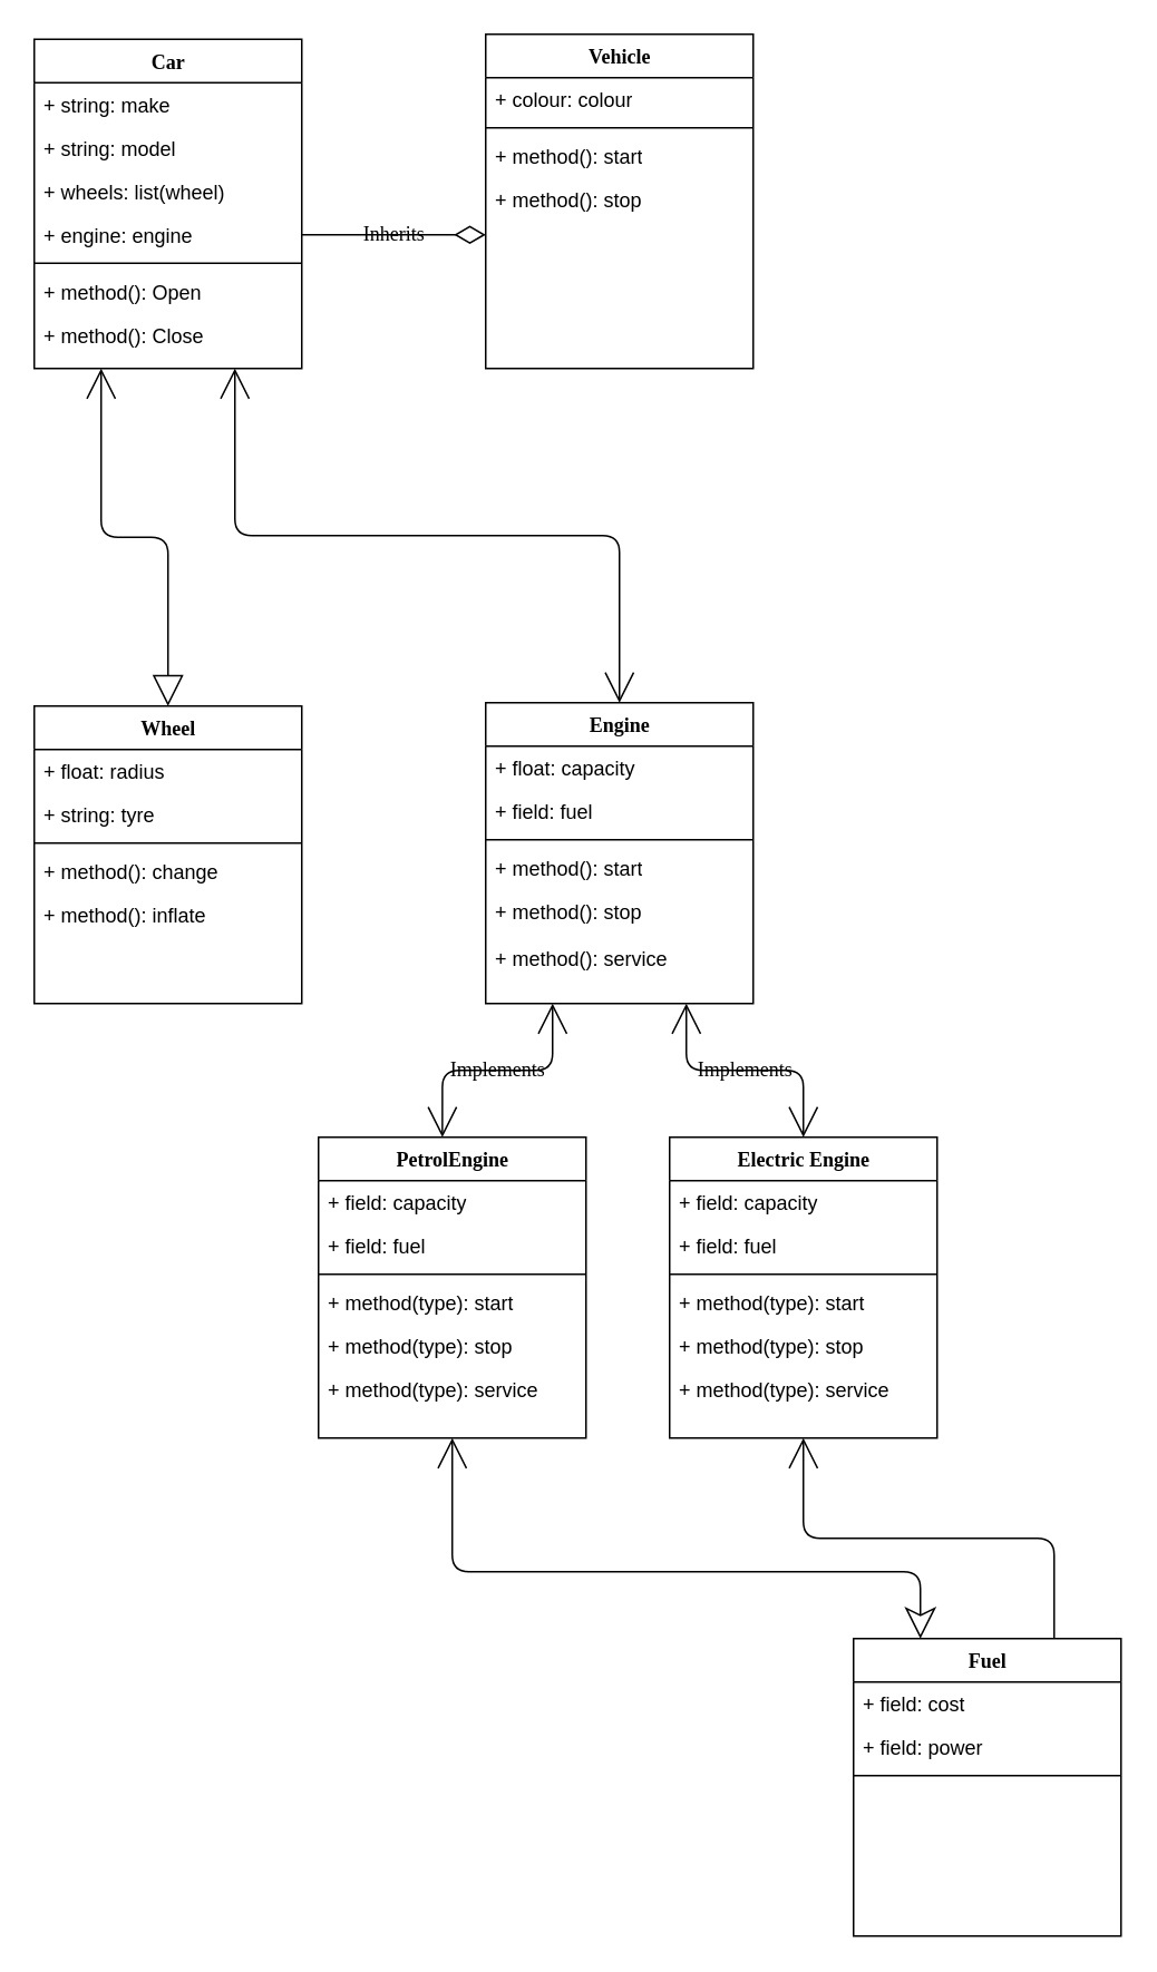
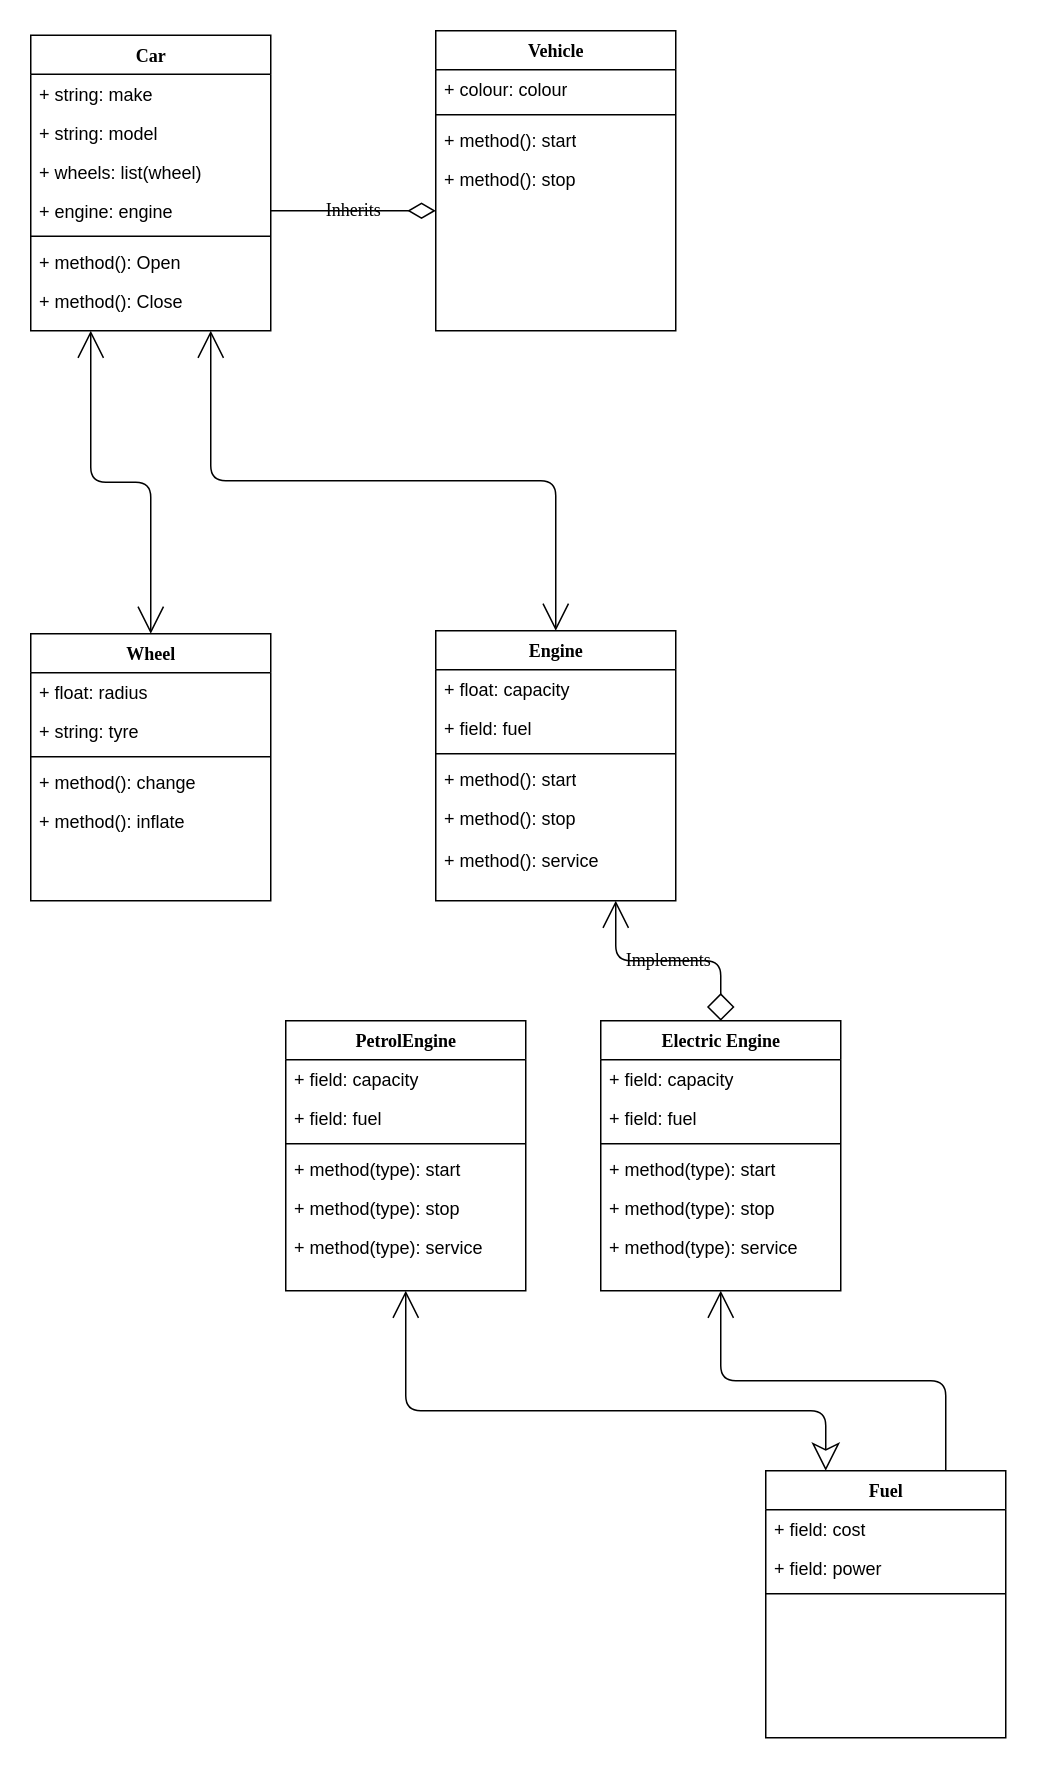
  <mxCell id="0" />
  <mxCell id="1" parent="0" />
  <mxCell id="2" style="edgeStyle=orthogonalEdgeStyle;html=1;labelBackgroundColor=none;startFill=0;startSize=16;endArrow=open;endFill=0;endSize=16;fontFamily=Verdana;fontSize=12;startArrow=open;entryX=0.5;entryY=0;entryDx=0;entryDy=0;exitX=0.75;exitY=1;exitDx=0;exitDy=0;" edge="1" parent="1" source="3" target="22"><mxGeometry relative="1" as="geometry" /></mxCell>
  <mxCell id="3" value="Car" style="swimlane;html=1;fontStyle=1;align=center;verticalAlign=top;childLayout=stackLayout;horizontal=1;startSize=26;horizontalStack=0;resizeParent=1;resizeLast=0;collapsible=1;marginBottom=0;swimlaneFillColor=#ffffff;rounded=0;shadow=0;comic=0;labelBackgroundColor=none;strokeWidth=1;fillColor=none;fontFamily=Verdana;fontSize=12" vertex="1" parent="1"><mxGeometry x="20" y="23" width="160" height="197" as="geometry" /></mxCell>
  <mxCell id="4" value="+ string: make" style="text;html=1;strokeColor=none;fillColor=none;align=left;verticalAlign=top;spacingLeft=4;spacingRight=4;whiteSpace=wrap;overflow=hidden;rotatable=0;points=[[0,0.5],[1,0.5]];portConstraint=eastwest;" vertex="1" parent="3"><mxGeometry y="26" width="160" height="26" as="geometry" /></mxCell>
  <mxCell id="5" value="+ string: model" style="text;html=1;strokeColor=none;fillColor=none;align=left;verticalAlign=top;spacingLeft=4;spacingRight=4;whiteSpace=wrap;overflow=hidden;rotatable=0;points=[[0,0.5],[1,0.5]];portConstraint=eastwest;" vertex="1" parent="3"><mxGeometry y="52" width="160" height="26" as="geometry" /></mxCell>
  <mxCell id="6" value="+ wheels: list(wheel)" style="text;html=1;strokeColor=none;fillColor=none;align=left;verticalAlign=top;spacingLeft=4;spacingRight=4;whiteSpace=wrap;overflow=hidden;rotatable=0;points=[[0,0.5],[1,0.5]];portConstraint=eastwest;" vertex="1" parent="3"><mxGeometry y="78" width="160" height="26" as="geometry" /></mxCell>
  <mxCell id="7" value="+ engine: engine" style="text;html=1;strokeColor=none;fillColor=none;align=left;verticalAlign=top;spacingLeft=4;spacingRight=4;whiteSpace=wrap;overflow=hidden;rotatable=0;points=[[0,0.5],[1,0.5]];portConstraint=eastwest;" vertex="1" parent="3"><mxGeometry y="104" width="160" height="26" as="geometry" /></mxCell>
  <mxCell id="8" value="" style="line;html=1;strokeWidth=1;fillColor=none;align=left;verticalAlign=middle;spacingTop=-1;spacingLeft=3;spacingRight=3;rotatable=0;labelPosition=right;points=[];portConstraint=eastwest;" vertex="1" parent="3"><mxGeometry y="130" width="160" height="8" as="geometry" /></mxCell>
  <mxCell id="9" value="+ method(): Open" style="text;html=1;strokeColor=none;fillColor=none;align=left;verticalAlign=top;spacingLeft=4;spacingRight=4;whiteSpace=wrap;overflow=hidden;rotatable=0;points=[[0,0.5],[1,0.5]];portConstraint=eastwest;" vertex="1" parent="3"><mxGeometry y="138" width="160" height="26" as="geometry" /></mxCell>
  <mxCell id="10" value="+ method(): Close" style="text;html=1;strokeColor=none;fillColor=none;align=left;verticalAlign=top;spacingLeft=4;spacingRight=4;whiteSpace=wrap;overflow=hidden;rotatable=0;points=[[0,0.5],[1,0.5]];portConstraint=eastwest;" vertex="1" parent="3"><mxGeometry y="164" width="160" height="26" as="geometry" /></mxCell>
  <mxCell id="11" value="Vehicle" style="swimlane;html=1;fontStyle=1;align=center;verticalAlign=top;childLayout=stackLayout;horizontal=1;startSize=26;horizontalStack=0;resizeParent=1;resizeLast=0;collapsible=1;marginBottom=0;swimlaneFillColor=#ffffff;rounded=0;shadow=0;comic=0;labelBackgroundColor=none;strokeWidth=1;fillColor=none;fontFamily=Verdana;fontSize=12" vertex="1" parent="1"><mxGeometry x="290" y="20" width="160" height="200" as="geometry" /></mxCell>
  <mxCell id="12" value="+ colour: colour" style="text;html=1;strokeColor=none;fillColor=none;align=left;verticalAlign=top;spacingLeft=4;spacingRight=4;whiteSpace=wrap;overflow=hidden;rotatable=0;points=[[0,0.5],[1,0.5]];portConstraint=eastwest;" vertex="1" parent="11"><mxGeometry y="26" width="160" height="26" as="geometry" /></mxCell>
  <mxCell id="13" value="" style="line;html=1;strokeWidth=1;fillColor=none;align=left;verticalAlign=middle;spacingTop=-1;spacingLeft=3;spacingRight=3;rotatable=0;labelPosition=right;points=[];portConstraint=eastwest;" vertex="1" parent="11"><mxGeometry y="52" width="160" height="8" as="geometry" /></mxCell>
  <mxCell id="14" value="+ method(): start" style="text;html=1;strokeColor=none;fillColor=none;align=left;verticalAlign=top;spacingLeft=4;spacingRight=4;whiteSpace=wrap;overflow=hidden;rotatable=0;points=[[0,0.5],[1,0.5]];portConstraint=eastwest;" vertex="1" parent="11"><mxGeometry y="60" width="160" height="26" as="geometry" /></mxCell>
  <mxCell id="15" value="+ method(): stop" style="text;html=1;strokeColor=none;fillColor=none;align=left;verticalAlign=top;spacingLeft=4;spacingRight=4;whiteSpace=wrap;overflow=hidden;rotatable=0;points=[[0,0.5],[1,0.5]];portConstraint=eastwest;" vertex="1" parent="11"><mxGeometry y="86" width="160" height="26" as="geometry" /></mxCell>
  <mxCell id="16" value="Wheel" style="swimlane;html=1;fontStyle=1;align=center;verticalAlign=top;childLayout=stackLayout;horizontal=1;startSize=26;horizontalStack=0;resizeParent=1;resizeLast=0;collapsible=1;marginBottom=0;swimlaneFillColor=#ffffff;rounded=0;shadow=0;comic=0;labelBackgroundColor=none;strokeWidth=1;fillColor=none;fontFamily=Verdana;fontSize=12" vertex="1" parent="1"><mxGeometry x="20" y="422" width="160" height="178" as="geometry" /></mxCell>
  <mxCell id="17" value="+ float: radius" style="text;html=1;strokeColor=none;fillColor=none;align=left;verticalAlign=top;spacingLeft=4;spacingRight=4;whiteSpace=wrap;overflow=hidden;rotatable=0;points=[[0,0.5],[1,0.5]];portConstraint=eastwest;" vertex="1" parent="16"><mxGeometry y="26" width="160" height="26" as="geometry" /></mxCell>
  <mxCell id="18" value="+ string: tyre" style="text;html=1;strokeColor=none;fillColor=none;align=left;verticalAlign=top;spacingLeft=4;spacingRight=4;whiteSpace=wrap;overflow=hidden;rotatable=0;points=[[0,0.5],[1,0.5]];portConstraint=eastwest;" vertex="1" parent="16"><mxGeometry y="52" width="160" height="26" as="geometry" /></mxCell>
  <mxCell id="19" value="" style="line;html=1;strokeWidth=1;fillColor=none;align=left;verticalAlign=middle;spacingTop=-1;spacingLeft=3;spacingRight=3;rotatable=0;labelPosition=right;points=[];portConstraint=eastwest;" vertex="1" parent="16"><mxGeometry y="78" width="160" height="8" as="geometry" /></mxCell>
  <mxCell id="20" value="+ method(): change" style="text;html=1;strokeColor=none;fillColor=none;align=left;verticalAlign=top;spacingLeft=4;spacingRight=4;whiteSpace=wrap;overflow=hidden;rotatable=0;points=[[0,0.5],[1,0.5]];portConstraint=eastwest;" vertex="1" parent="16"><mxGeometry y="86" width="160" height="26" as="geometry" /></mxCell>
  <mxCell id="21" value="+ method(): inflate" style="text;html=1;strokeColor=none;fillColor=none;align=left;verticalAlign=top;spacingLeft=4;spacingRight=4;whiteSpace=wrap;overflow=hidden;rotatable=0;points=[[0,0.5],[1,0.5]];portConstraint=eastwest;" vertex="1" parent="16"><mxGeometry y="112" width="160" height="26" as="geometry" /></mxCell>
  <mxCell id="22" value="Engine" style="swimlane;html=1;fontStyle=1;align=center;verticalAlign=top;childLayout=stackLayout;horizontal=1;startSize=26;horizontalStack=0;resizeParent=1;resizeLast=0;collapsible=1;marginBottom=0;swimlaneFillColor=#ffffff;rounded=0;shadow=0;comic=0;labelBackgroundColor=none;strokeWidth=1;fillColor=none;fontFamily=Verdana;fontSize=12" vertex="1" parent="1"><mxGeometry x="290" y="420" width="160" height="180" as="geometry" /></mxCell>
  <mxCell id="23" value="+ float: capacity" style="text;html=1;strokeColor=none;fillColor=none;align=left;verticalAlign=top;spacingLeft=4;spacingRight=4;whiteSpace=wrap;overflow=hidden;rotatable=0;points=[[0,0.5],[1,0.5]];portConstraint=eastwest;" vertex="1" parent="22"><mxGeometry y="26" width="160" height="26" as="geometry" /></mxCell>
  <mxCell id="24" value="+ field: fuel" style="text;html=1;strokeColor=none;fillColor=none;align=left;verticalAlign=top;spacingLeft=4;spacingRight=4;whiteSpace=wrap;overflow=hidden;rotatable=0;points=[[0,0.5],[1,0.5]];portConstraint=eastwest;" vertex="1" parent="22"><mxGeometry y="52" width="160" height="26" as="geometry" /></mxCell>
  <mxCell id="25" value="" style="line;html=1;strokeWidth=1;fillColor=none;align=left;verticalAlign=middle;spacingTop=-1;spacingLeft=3;spacingRight=3;rotatable=0;labelPosition=right;points=[];portConstraint=eastwest;" vertex="1" parent="22"><mxGeometry y="78" width="160" height="8" as="geometry" /></mxCell>
  <mxCell id="26" value="+ method(): start" style="text;html=1;strokeColor=none;fillColor=none;align=left;verticalAlign=top;spacingLeft=4;spacingRight=4;whiteSpace=wrap;overflow=hidden;rotatable=0;points=[[0,0.5],[1,0.5]];portConstraint=eastwest;" vertex="1" parent="22"><mxGeometry y="86" width="160" height="26" as="geometry" /></mxCell>
  <mxCell id="27" value="+ method(): stop" style="text;html=1;strokeColor=none;fillColor=none;align=left;verticalAlign=top;spacingLeft=4;spacingRight=4;whiteSpace=wrap;overflow=hidden;rotatable=0;points=[[0,0.5],[1,0.5]];portConstraint=eastwest;" vertex="1" parent="22"><mxGeometry y="112" width="160" height="28" as="geometry" /></mxCell>
  <mxCell id="28" value="+ method(): service" style="text;html=1;strokeColor=none;fillColor=none;align=left;verticalAlign=top;spacingLeft=4;spacingRight=4;whiteSpace=wrap;overflow=hidden;rotatable=0;points=[[0,0.5],[1,0.5]];portConstraint=eastwest;" vertex="1" parent="22"><mxGeometry y="140" width="160" height="26" as="geometry" /></mxCell>
  <mxCell id="29" value="Inherits" style="edgeStyle=elbowEdgeStyle;html=1;labelBackgroundColor=none;startFill=0;startSize=8;endArrow=diamondThin;endFill=0;endSize=16;fontFamily=Verdana;fontSize=12;elbow=vertical;exitX=1;exitY=0.5;exitDx=0;exitDy=0;" edge="1" parent="1" source="7" target="11"><mxGeometry relative="1" as="geometry"><mxPoint x="180" y="199.882" as="sourcePoint" /></mxGeometry></mxCell>
- <mxCell id="30" style="edgeStyle=orthogonalEdgeStyle;html=1;labelBackgroundColor=none;startFill=0;startSize=16;endArrow=block;endFill=0;endSize=16;fontFamily=Verdana;fontSize=12;startArrow=open;exitX=0.25;exitY=1;exitDx=0;exitDy=0;entryX=0.5;entryY=0;entryDx=0;entryDy=0;" edge="1" parent="1" source="3" target="16"><mxGeometry relative="1" as="geometry"><mxPoint x="130" y="260" as="sourcePoint" /><mxPoint x="370" y="432" as="targetPoint" /></mxGeometry></mxCell>
+ <mxCell id="30" style="edgeStyle=orthogonalEdgeStyle;html=1;labelBackgroundColor=none;startFill=0;startSize=16;endArrow=open;endFill=0;endSize=16;fontFamily=Verdana;fontSize=12;startArrow=open;exitX=0.25;exitY=1;exitDx=0;exitDy=0;entryX=0.5;entryY=0;entryDx=0;entryDy=0;" edge="1" parent="1" source="3" target="16"><mxGeometry relative="1" as="geometry"><mxPoint x="130" y="260" as="sourcePoint" /><mxPoint x="370" y="432" as="targetPoint" /></mxGeometry></mxCell>
  <mxCell id="31" value="Fuel" style="swimlane;html=1;fontStyle=1;align=center;verticalAlign=top;childLayout=stackLayout;horizontal=1;startSize=26;horizontalStack=0;resizeParent=1;resizeLast=0;collapsible=1;marginBottom=0;swimlaneFillColor=#ffffff;rounded=0;shadow=0;comic=0;labelBackgroundColor=none;strokeWidth=1;fillColor=none;fontFamily=Verdana;fontSize=12" vertex="1" parent="1"><mxGeometry x="510" y="980" width="160" height="178" as="geometry" /></mxCell>
  <mxCell id="32" value="+ field: cost" style="text;html=1;strokeColor=none;fillColor=none;align=left;verticalAlign=top;spacingLeft=4;spacingRight=4;whiteSpace=wrap;overflow=hidden;rotatable=0;points=[[0,0.5],[1,0.5]];portConstraint=eastwest;" vertex="1" parent="31"><mxGeometry y="26" width="160" height="26" as="geometry" /></mxCell>
  <mxCell id="33" value="+ field: power" style="text;html=1;strokeColor=none;fillColor=none;align=left;verticalAlign=top;spacingLeft=4;spacingRight=4;whiteSpace=wrap;overflow=hidden;rotatable=0;points=[[0,0.5],[1,0.5]];portConstraint=eastwest;" vertex="1" parent="31"><mxGeometry y="52" width="160" height="26" as="geometry" /></mxCell>
  <mxCell id="34" value="" style="line;html=1;strokeWidth=1;fillColor=none;align=left;verticalAlign=middle;spacingTop=-1;spacingLeft=3;spacingRight=3;rotatable=0;labelPosition=right;points=[];portConstraint=eastwest;" vertex="1" parent="31"><mxGeometry y="78" width="160" height="8" as="geometry" /></mxCell>
  <mxCell id="35" style="edgeStyle=orthogonalEdgeStyle;html=1;labelBackgroundColor=none;startFill=0;startSize=16;endArrow=none;endFill=0;endSize=16;fontFamily=Verdana;fontSize=12;startArrow=open;exitX=0.5;exitY=1;exitDx=0;exitDy=0;entryX=0.75;entryY=0;entryDx=0;entryDy=0;" edge="1" parent="1" source="43" target="31"><mxGeometry relative="1" as="geometry"><mxPoint x="150" y="260" as="sourcePoint" /><mxPoint x="590" y="980" as="targetPoint" /></mxGeometry></mxCell>
  <mxCell id="36" value="PetrolEngine" style="swimlane;html=1;fontStyle=1;align=center;verticalAlign=top;childLayout=stackLayout;horizontal=1;startSize=26;horizontalStack=0;resizeParent=1;resizeLast=0;collapsible=1;marginBottom=0;swimlaneFillColor=#ffffff;rounded=0;shadow=0;comic=0;labelBackgroundColor=none;strokeWidth=1;fillColor=none;fontFamily=Verdana;fontSize=12" vertex="1" parent="1"><mxGeometry x="190" y="680" width="160" height="180" as="geometry" /></mxCell>
  <mxCell id="37" value="+ field: capacity" style="text;html=1;strokeColor=none;fillColor=none;align=left;verticalAlign=top;spacingLeft=4;spacingRight=4;whiteSpace=wrap;overflow=hidden;rotatable=0;points=[[0,0.5],[1,0.5]];portConstraint=eastwest;" vertex="1" parent="36"><mxGeometry y="26" width="160" height="26" as="geometry" /></mxCell>
  <mxCell id="38" value="+ field: fuel" style="text;html=1;strokeColor=none;fillColor=none;align=left;verticalAlign=top;spacingLeft=4;spacingRight=4;whiteSpace=wrap;overflow=hidden;rotatable=0;points=[[0,0.5],[1,0.5]];portConstraint=eastwest;" vertex="1" parent="36"><mxGeometry y="52" width="160" height="26" as="geometry" /></mxCell>
  <mxCell id="39" value="" style="line;html=1;strokeWidth=1;fillColor=none;align=left;verticalAlign=middle;spacingTop=-1;spacingLeft=3;spacingRight=3;rotatable=0;labelPosition=right;points=[];portConstraint=eastwest;" vertex="1" parent="36"><mxGeometry y="78" width="160" height="8" as="geometry" /></mxCell>
  <mxCell id="40" value="+ method(type): start" style="text;html=1;strokeColor=none;fillColor=none;align=left;verticalAlign=top;spacingLeft=4;spacingRight=4;whiteSpace=wrap;overflow=hidden;rotatable=0;points=[[0,0.5],[1,0.5]];portConstraint=eastwest;" vertex="1" parent="36"><mxGeometry y="86" width="160" height="26" as="geometry" /></mxCell>
  <mxCell id="41" value="+ method(type): stop" style="text;html=1;strokeColor=none;fillColor=none;align=left;verticalAlign=top;spacingLeft=4;spacingRight=4;whiteSpace=wrap;overflow=hidden;rotatable=0;points=[[0,0.5],[1,0.5]];portConstraint=eastwest;" vertex="1" parent="36"><mxGeometry y="112" width="160" height="26" as="geometry" /></mxCell>
  <mxCell id="42" value="+ method(type): service" style="text;html=1;strokeColor=none;fillColor=none;align=left;verticalAlign=top;spacingLeft=4;spacingRight=4;whiteSpace=wrap;overflow=hidden;rotatable=0;points=[[0,0.5],[1,0.5]];portConstraint=eastwest;" vertex="1" parent="36"><mxGeometry y="138" width="160" height="26" as="geometry" /></mxCell>
  <mxCell id="43" value="Electric Engine" style="swimlane;html=1;fontStyle=1;align=center;verticalAlign=top;childLayout=stackLayout;horizontal=1;startSize=26;horizontalStack=0;resizeParent=1;resizeLast=0;collapsible=1;marginBottom=0;swimlaneFillColor=#ffffff;rounded=0;shadow=0;comic=0;labelBackgroundColor=none;strokeWidth=1;fillColor=none;fontFamily=Verdana;fontSize=12" vertex="1" parent="1"><mxGeometry x="400" y="680" width="160" height="180" as="geometry" /></mxCell>
  <mxCell id="44" value="+ field: capacity" style="text;html=1;strokeColor=none;fillColor=none;align=left;verticalAlign=top;spacingLeft=4;spacingRight=4;whiteSpace=wrap;overflow=hidden;rotatable=0;points=[[0,0.5],[1,0.5]];portConstraint=eastwest;" vertex="1" parent="43"><mxGeometry y="26" width="160" height="26" as="geometry" /></mxCell>
  <mxCell id="45" value="+ field: fuel" style="text;html=1;strokeColor=none;fillColor=none;align=left;verticalAlign=top;spacingLeft=4;spacingRight=4;whiteSpace=wrap;overflow=hidden;rotatable=0;points=[[0,0.5],[1,0.5]];portConstraint=eastwest;" vertex="1" parent="43"><mxGeometry y="52" width="160" height="26" as="geometry" /></mxCell>
  <mxCell id="46" value="" style="line;html=1;strokeWidth=1;fillColor=none;align=left;verticalAlign=middle;spacingTop=-1;spacingLeft=3;spacingRight=3;rotatable=0;labelPosition=right;points=[];portConstraint=eastwest;" vertex="1" parent="43"><mxGeometry y="78" width="160" height="8" as="geometry" /></mxCell>
  <mxCell id="47" value="+ method(type): start" style="text;html=1;strokeColor=none;fillColor=none;align=left;verticalAlign=top;spacingLeft=4;spacingRight=4;whiteSpace=wrap;overflow=hidden;rotatable=0;points=[[0,0.5],[1,0.5]];portConstraint=eastwest;" vertex="1" parent="43"><mxGeometry y="86" width="160" height="26" as="geometry" /></mxCell>
  <mxCell id="48" value="+ method(type): stop" style="text;html=1;strokeColor=none;fillColor=none;align=left;verticalAlign=top;spacingLeft=4;spacingRight=4;whiteSpace=wrap;overflow=hidden;rotatable=0;points=[[0,0.5],[1,0.5]];portConstraint=eastwest;" vertex="1" parent="43"><mxGeometry y="112" width="160" height="26" as="geometry" /></mxCell>
  <mxCell id="49" value="+ method(type): service" style="text;html=1;strokeColor=none;fillColor=none;align=left;verticalAlign=top;spacingLeft=4;spacingRight=4;whiteSpace=wrap;overflow=hidden;rotatable=0;points=[[0,0.5],[1,0.5]];portConstraint=eastwest;" vertex="1" parent="43"><mxGeometry y="138" width="160" height="26" as="geometry" /></mxCell>
- <mxCell id="50" value="Implements" style="edgeStyle=orthogonalEdgeStyle;html=1;labelBackgroundColor=none;startFill=0;startSize=16;endArrow=open;endFill=0;endSize=16;fontFamily=Verdana;fontSize=12;startArrow=open;entryX=0.463;entryY=0;entryDx=0;entryDy=0;exitX=0.25;exitY=1;exitDx=0;exitDy=0;entryPerimeter=0;" edge="1" parent="1" source="22" target="36"><mxGeometry relative="1" as="geometry"><mxPoint x="462.08" y="484.002" as="sourcePoint" /><mxPoint x="630" y="432" as="targetPoint" /></mxGeometry></mxCell>
- <mxCell id="51" value="Implements" style="edgeStyle=orthogonalEdgeStyle;html=1;labelBackgroundColor=none;startFill=0;startSize=16;endArrow=open;endFill=0;endSize=16;fontFamily=Verdana;fontSize=12;startArrow=open;entryX=0.5;entryY=0;entryDx=0;entryDy=0;exitX=0.75;exitY=1;exitDx=0;exitDy=0;" edge="1" parent="1" source="22" target="43"><mxGeometry relative="1" as="geometry"><mxPoint x="380" y="610" as="sourcePoint" /><mxPoint x="274.08" y="650" as="targetPoint" /></mxGeometry></mxCell>
+ <mxCell id="51" value="Implements" style="edgeStyle=orthogonalEdgeStyle;html=1;labelBackgroundColor=none;startFill=0;startSize=16;endArrow=diamond;endFill=0;endSize=16;fontFamily=Verdana;fontSize=12;startArrow=open;entryX=0.5;entryY=0;entryDx=0;entryDy=0;exitX=0.75;exitY=1;exitDx=0;exitDy=0;" edge="1" parent="1" source="22" target="43"><mxGeometry relative="1" as="geometry"><mxPoint x="380" y="610" as="sourcePoint" /><mxPoint x="274.08" y="650" as="targetPoint" /></mxGeometry></mxCell>
  <mxCell id="52" style="edgeStyle=orthogonalEdgeStyle;html=1;labelBackgroundColor=none;startFill=0;startSize=16;endArrow=classic;endFill=0;endSize=16;fontFamily=Verdana;fontSize=12;startArrow=open;exitX=0.5;exitY=1;exitDx=0;exitDy=0;entryX=0.25;entryY=0;entryDx=0;entryDy=0;" edge="1" parent="1" source="36" target="31"><mxGeometry relative="1" as="geometry"><mxPoint x="230" y="989" as="sourcePoint" /><mxPoint x="380" y="1109" as="targetPoint" /><Array as="points"><mxPoint x="270" y="940" /><mxPoint x="550" y="940" /></Array></mxGeometry></mxCell>
